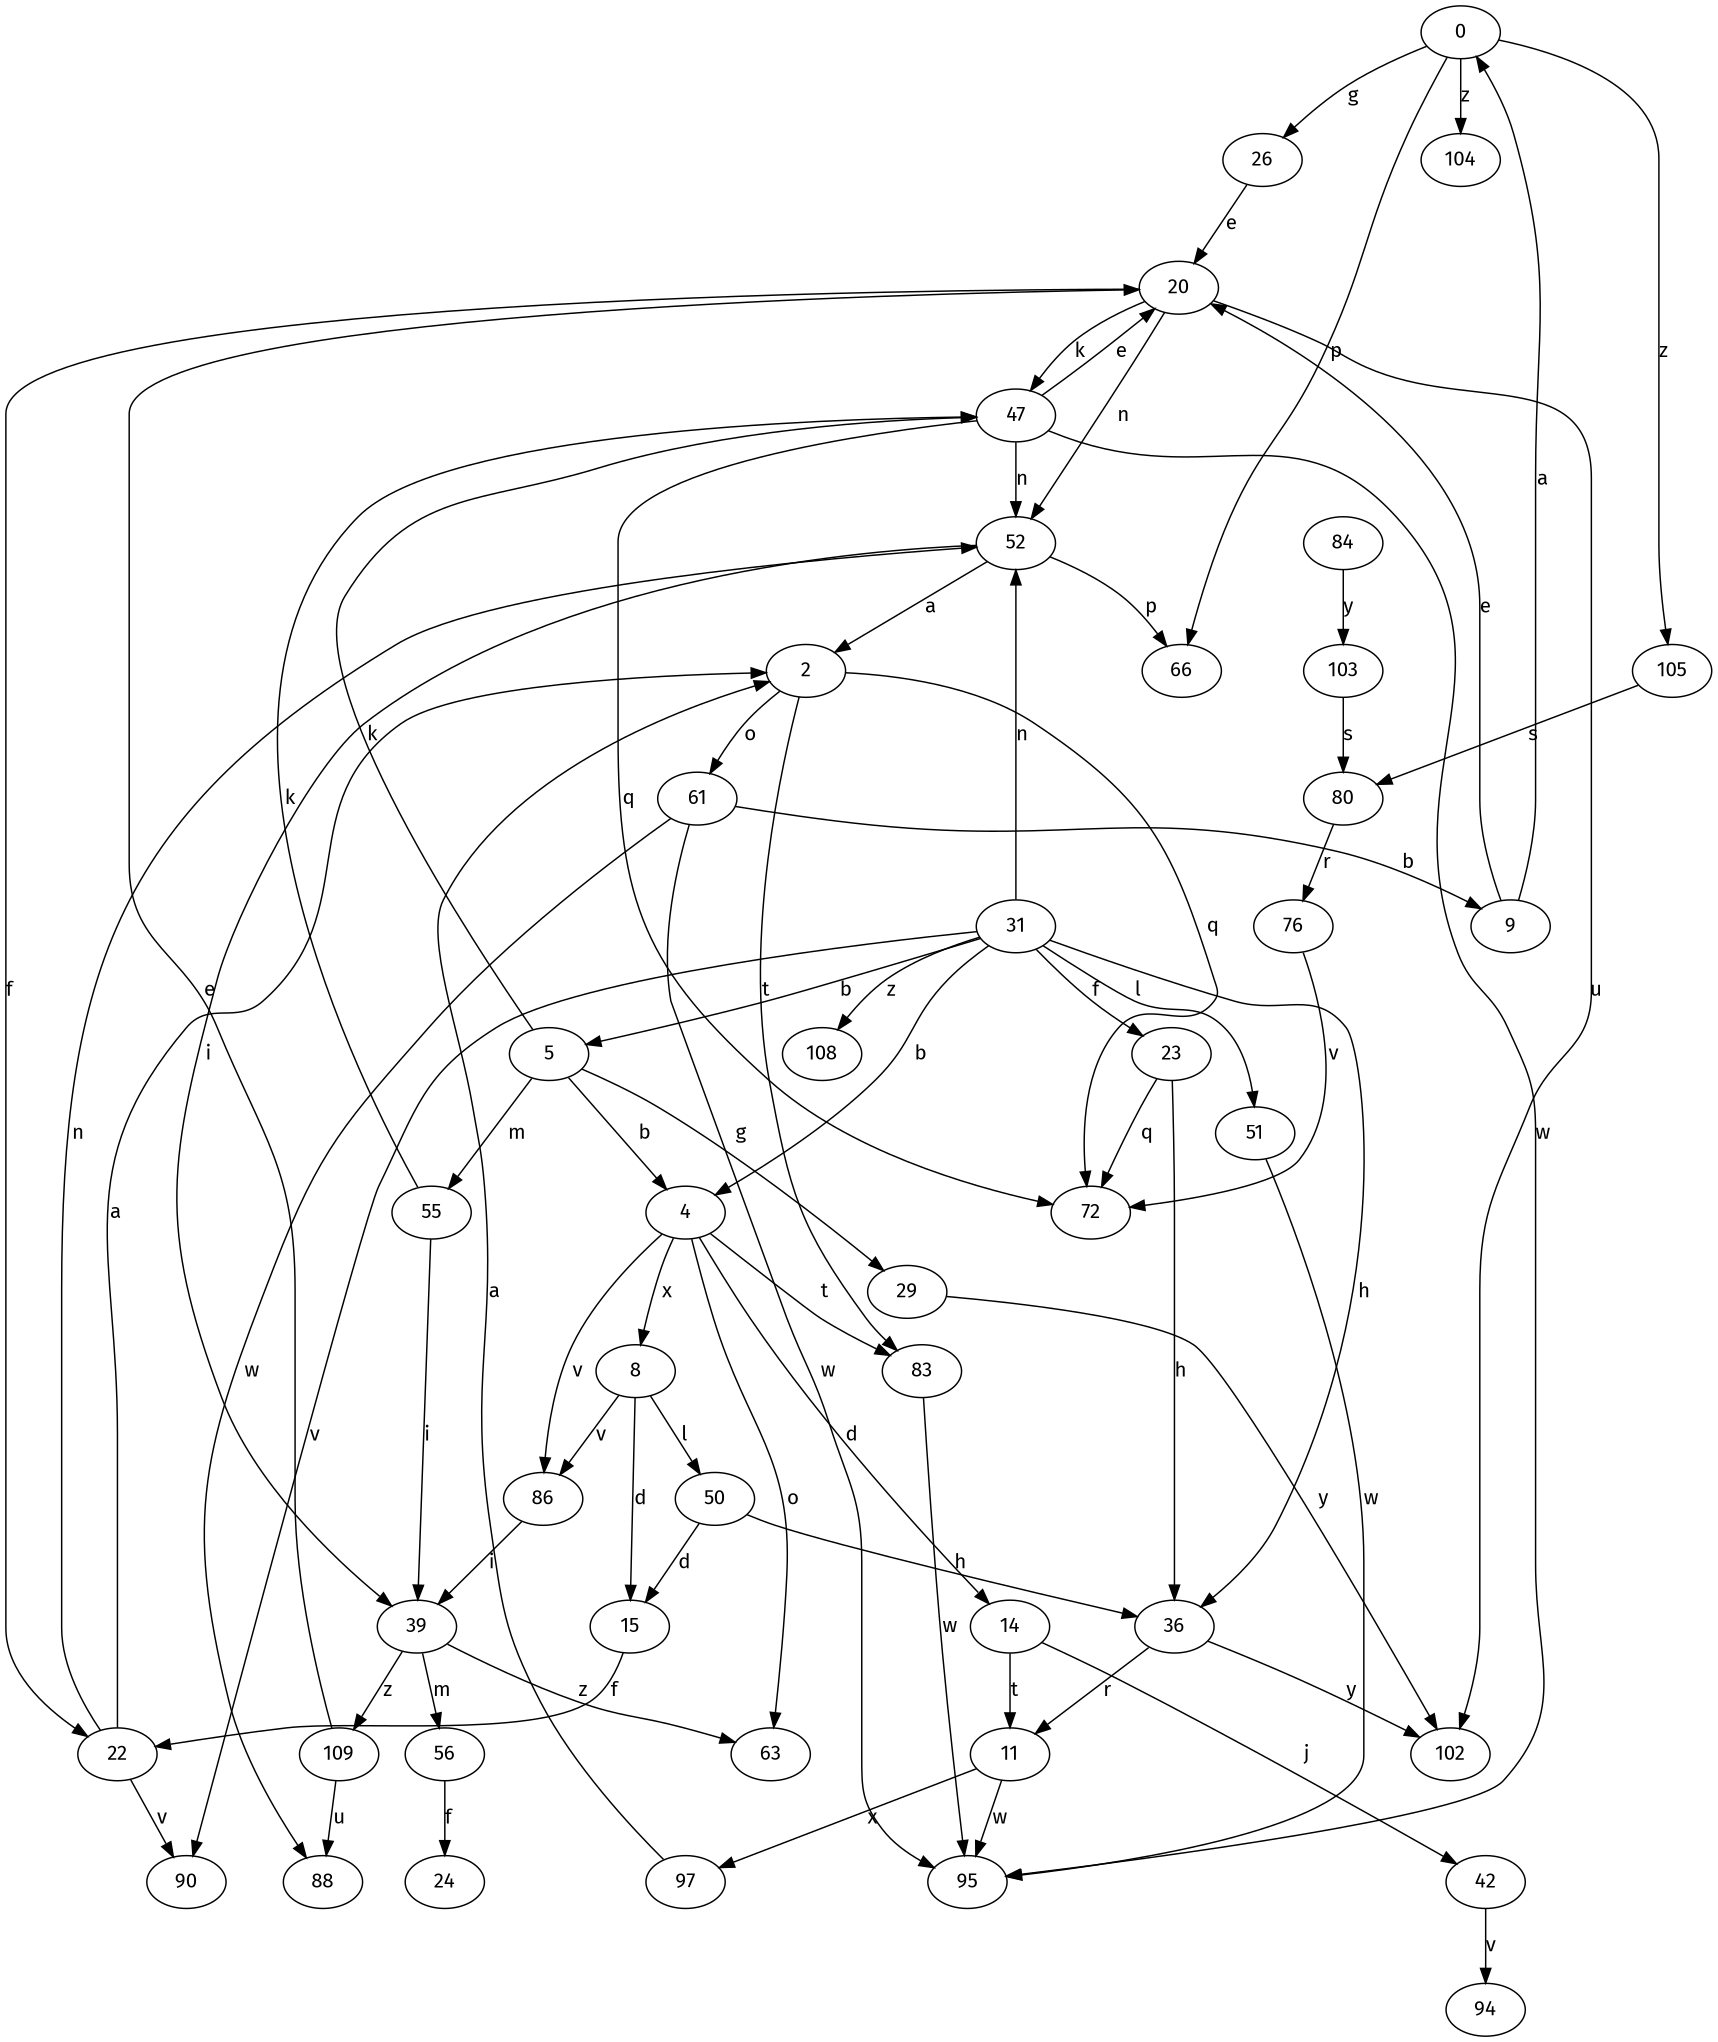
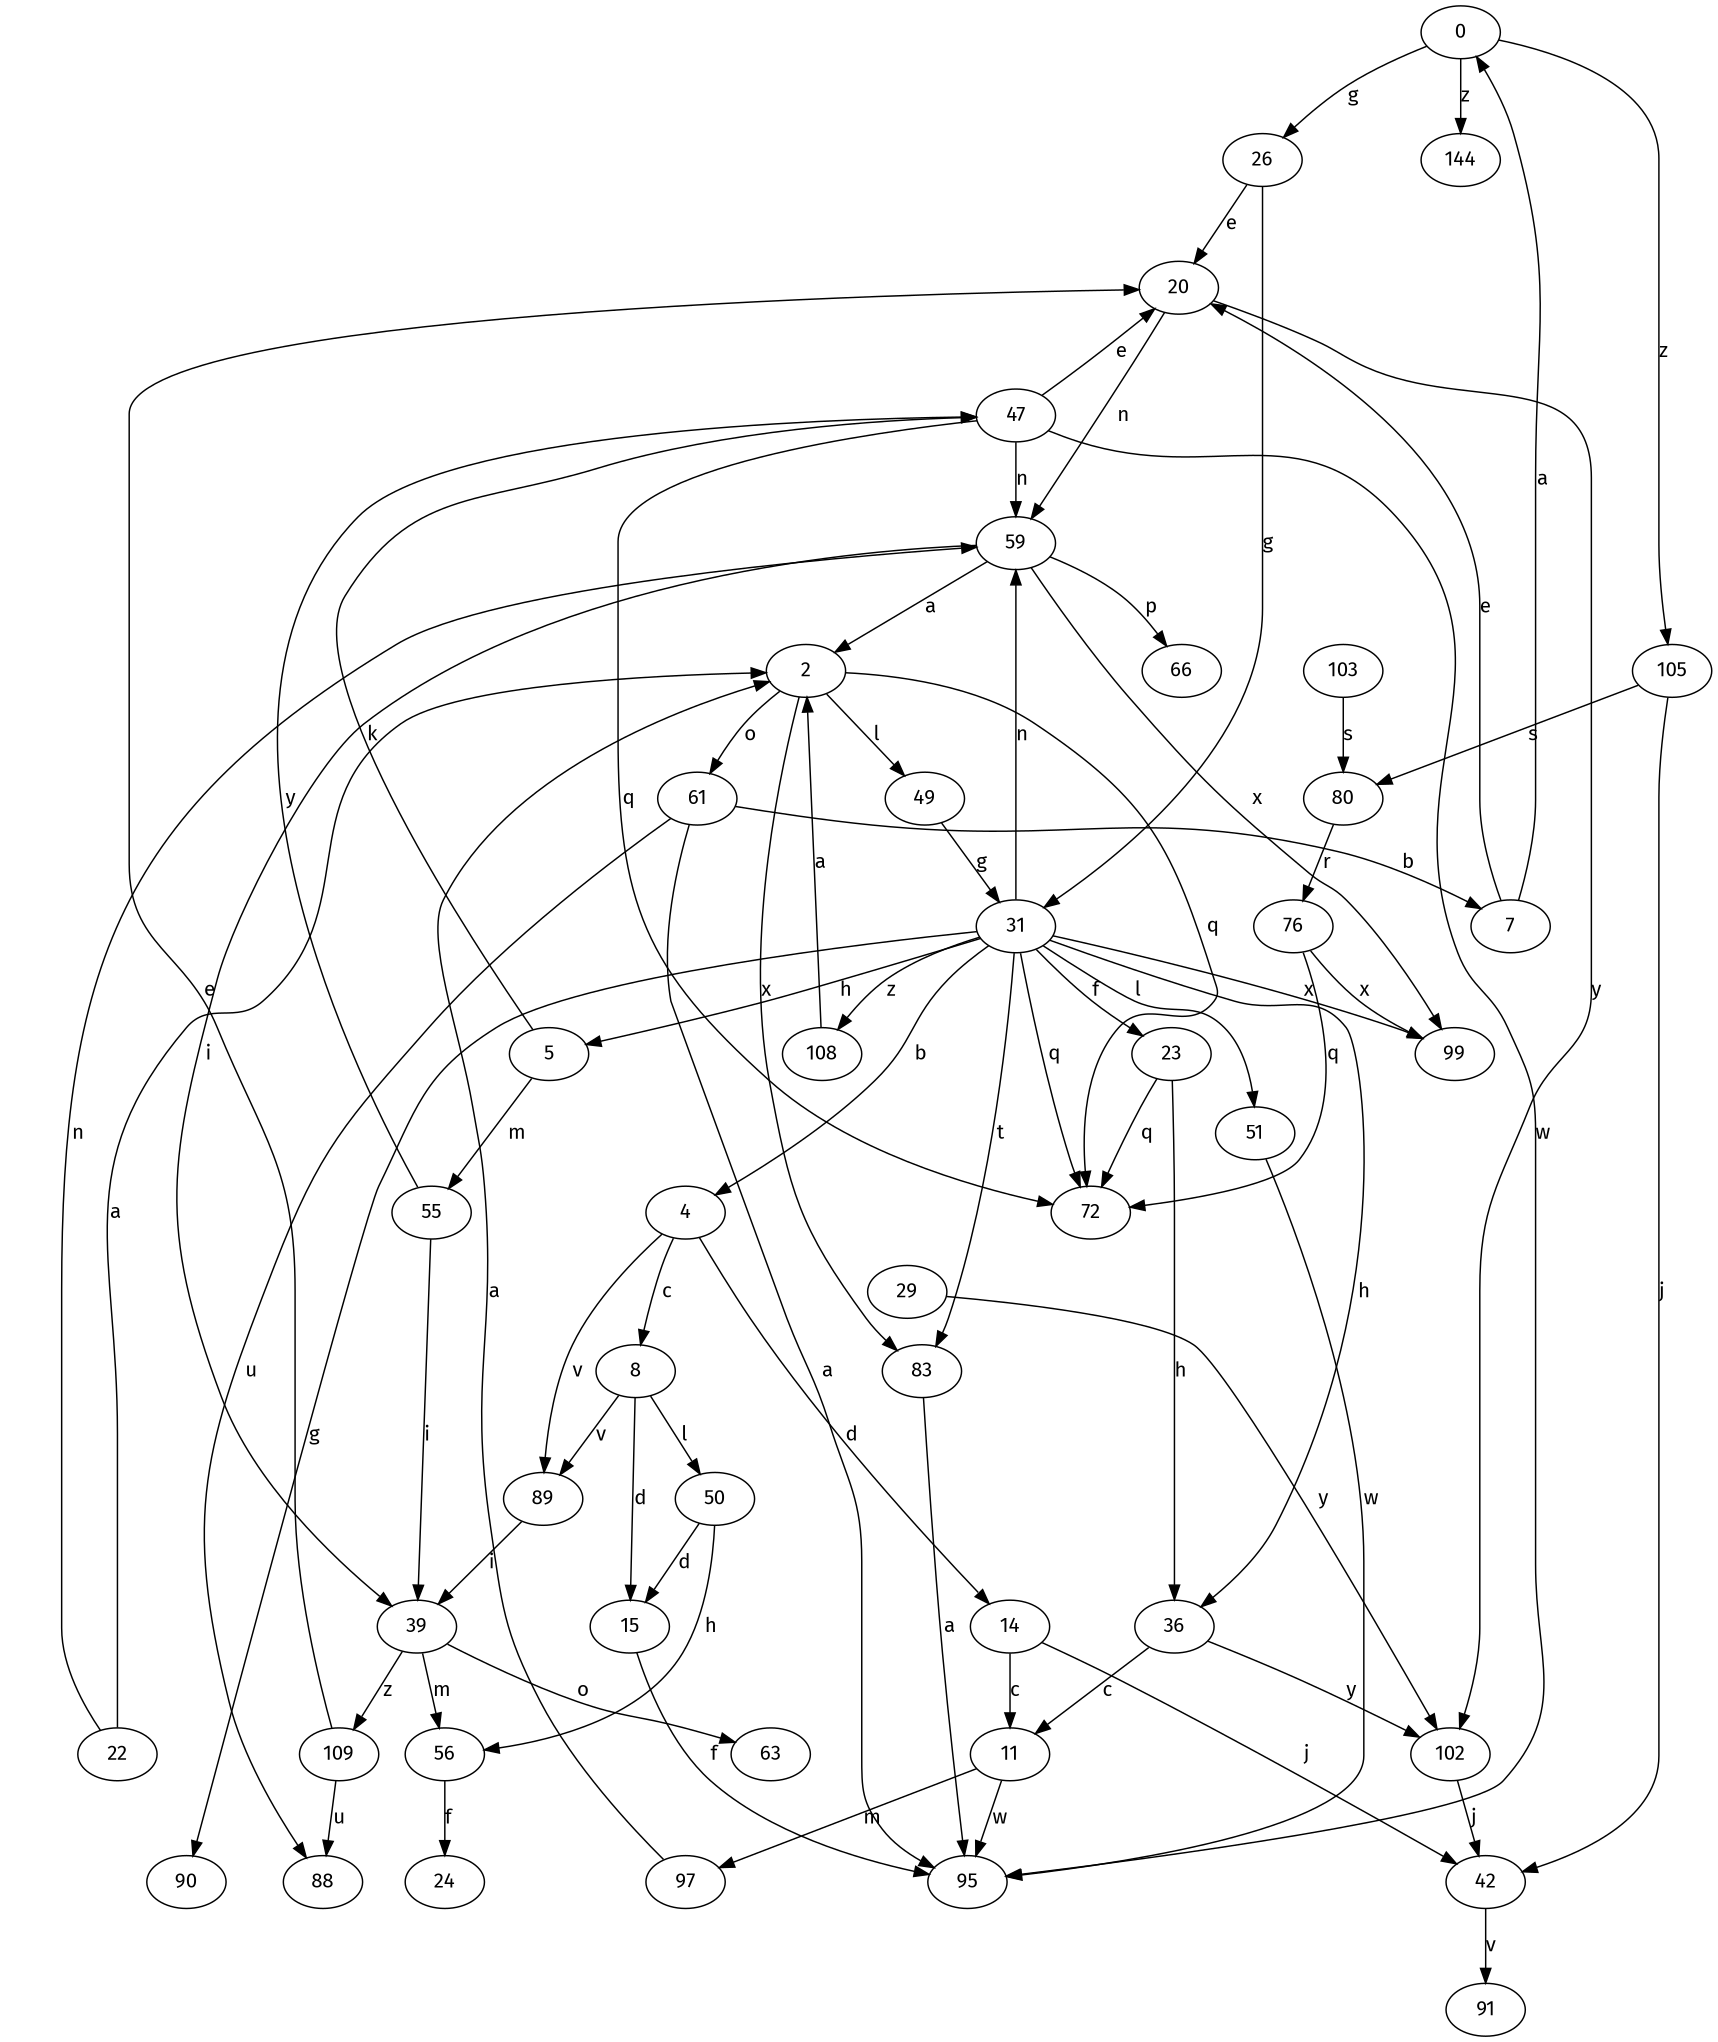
  strict digraph {
    fontname="Fira Sans"
    node [fontname="Fira Sans"]
    edge [fontname="Fira Sans"]
    0
    26
    66
-   104
+   104 [label=144]
    105
    20
    31
-   84
    103
    42
    80
    2
+   49
    61
    72
    83
    88
-   7 [label=9]
+   7
    95
    4
    8
    14
    63
-   89 [label=86]
+   89
    15
    50
    11
    39
    5
    29
    47
    55
    102
-   59 [label=52]
+   59
    22
    56
    109
    36
    97
-   91 [label=94]
+   91
    90
+   99
    23
    51
    108
    24
    76
    0 -> 26 [label=g]
-   0 -> 66 [label=p]
    0 -> 104 [label=z]
    0 -> 105 [label=z]
    26 -> 20 [label=e]
+   26 -> 31 [label=g]
+   105 -> 42 [label=j]
    105 -> 80 [label=s]
-   20 -> 47 [label=k]
-   20 -> 102 [label=u]
+   20 -> 102 [label=y]
    20 -> 59 [label=n]
-   20 -> 22 [label=f]
-   4 -> 83 [label=t]
+   31 -> 72 [label=q]
+   31 -> 83 [label=t]
    31 -> 4 [label=b]
-   31 -> 5 [label=b]
+   31 -> 5 [label=h]
    31 -> 59 [label=n]
    31 -> 36 [label=h]
-   31 -> 90 [label=v]
+   31 -> 90 [label=g]
+   31 -> 99 [label=x]
    31 -> 23 [label=f]
    31 -> 51 [label=l]
    31 -> 108 [label=z]
-   84 -> 103 [label=y]
    103 -> 80 [label=s]
    42 -> 91 [label=v]
    80 -> 76 [label=r]
+   2 -> 49 [label=l]
    2 -> 61 [label=o]
    2 -> 72 [label=q]
-   2 -> 83 [label=t]
-   61 -> 88 [label=w]
+   2 -> 83 [label=x]
+   49 -> 31 [label=g]
+   61 -> 88 [label=u]
    61 -> 7 [label=b]
-   61 -> 95 [label=w]
-   83 -> 95 [label=w]
+   61 -> 95 [label=a]
+   83 -> 95 [label=a]
    7 -> 0 [label=a]
    7 -> 20 [label=e]
-   4 -> 8 [label=x]
+   4 -> 8 [label=c]
    4 -> 14 [label=d]
-   4 -> 63 [label=o]
    4 -> 89 [label=v]
    8 -> 89 [label=v]
    8 -> 15 [label=d]
    8 -> 50 [label=l]
    14 -> 42 [label=j]
-   14 -> 11 [label=t]
+   14 -> 11 [label=c]
    89 -> 39 [label=i]
-   15 -> 22 [label=f]
+   15 -> 95 [label=f]
    50 -> 15 [label=d]
-   50 -> 36 [label=h]
+   50 -> 56 [label=h]
    11 -> 95 [label=w]
-   11 -> 97 [label=x]
-   39 -> 63 [label=z]
+   11 -> 97 [label=m]
+   39 -> 63 [label=o]
    39 -> 56 [label=m]
    39 -> 109 [label=z]
-   5 -> 4 [label=b]
-   5 -> 29 [label=g]
    5 -> 47 [label=k]
    5 -> 55 [label=m]
    29 -> 102 [label=y]
    47 -> 20 [label=e]
    47 -> 72 [label=q]
    47 -> 95 [label=w]
    47 -> 59 [label=n]
    55 -> 39 [label=i]
-   55 -> 47 [label=k]
+   55 -> 47 [label=y]
+   102 -> 42 [label=j]
    59 -> 66 [label=p]
    59 -> 2 [label=a]
    59 -> 39 [label=i]
+   59 -> 99 [label=x]
    22 -> 2 [label=a]
    22 -> 59 [label=n]
-   22 -> 90 [label=v]
    56 -> 24 [label=f]
    109 -> 20 [label=e]
    109 -> 88 [label=u]
-   36 -> 11 [label=r]
+   36 -> 11 [label=c]
    36 -> 102 [label=y]
    97 -> 2 [label=a]
    23 -> 72 [label=q]
    23 -> 36 [label=h]
    51 -> 95 [label=w]
-   76 -> 72 [label=v]
+   108 -> 2 [label=a]
+   76 -> 72 [label=q]
+   76 -> 99 [label=x]
  }
